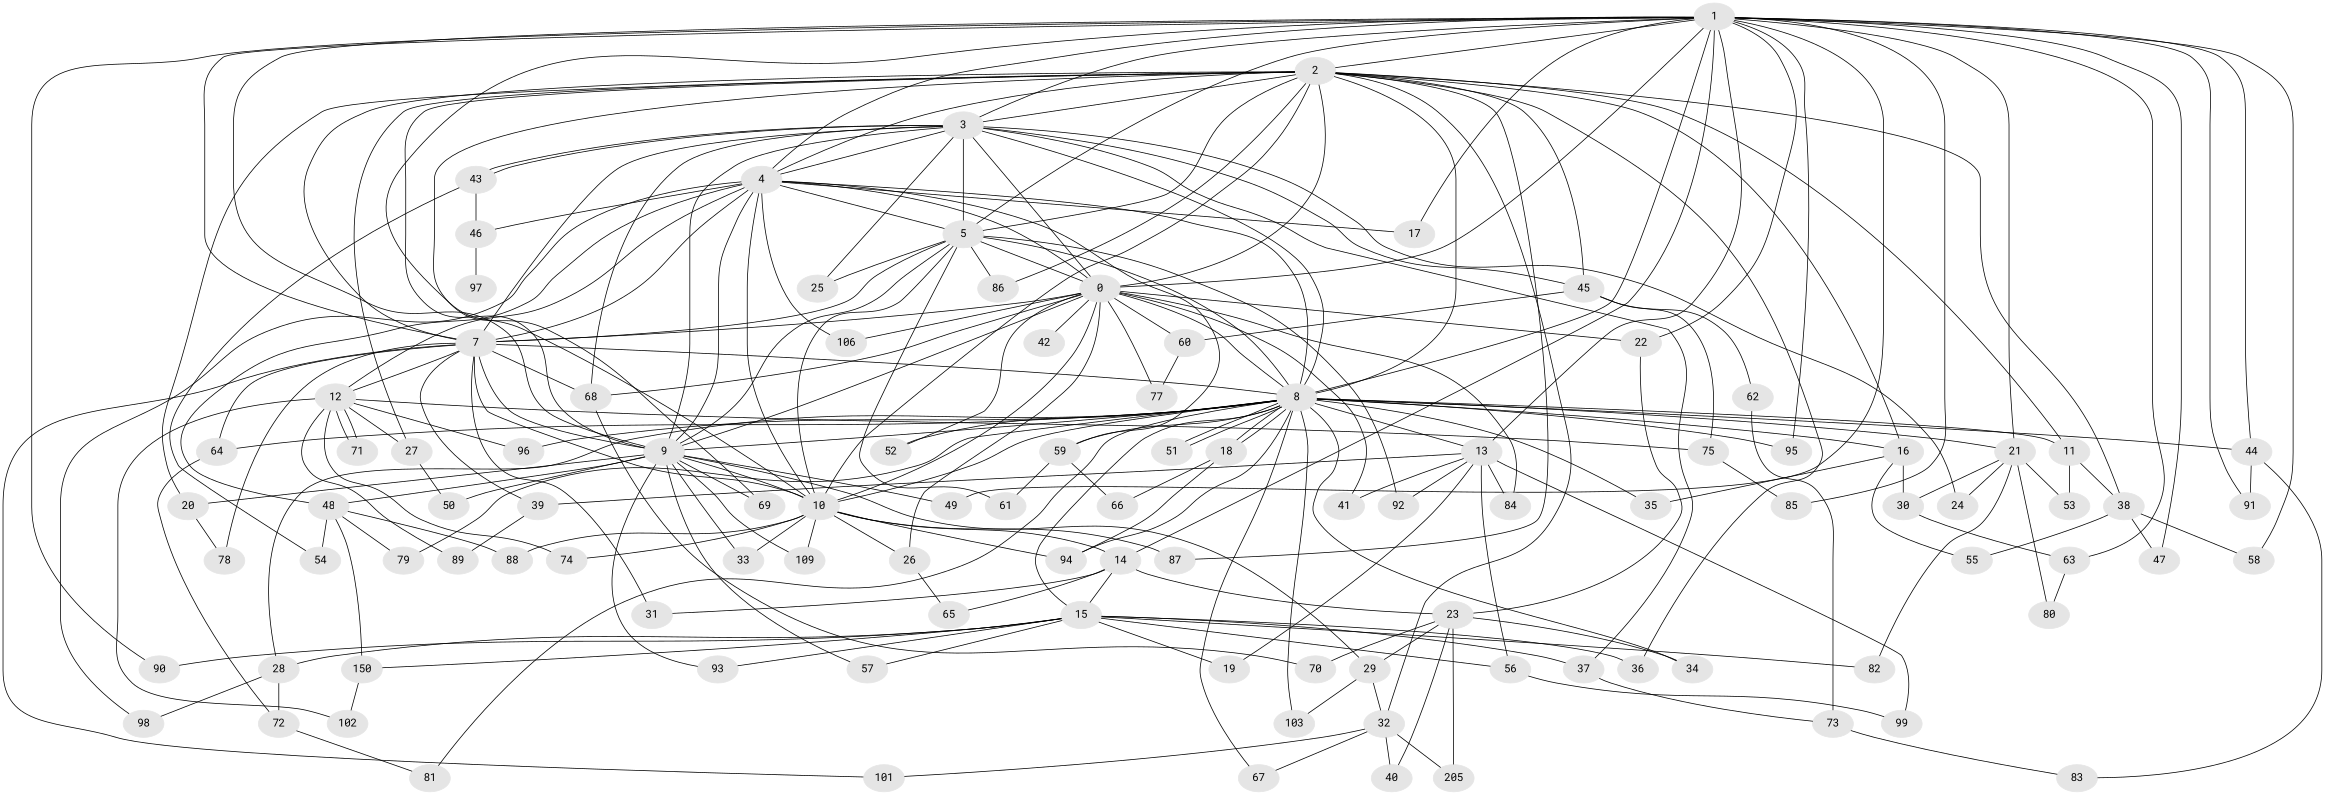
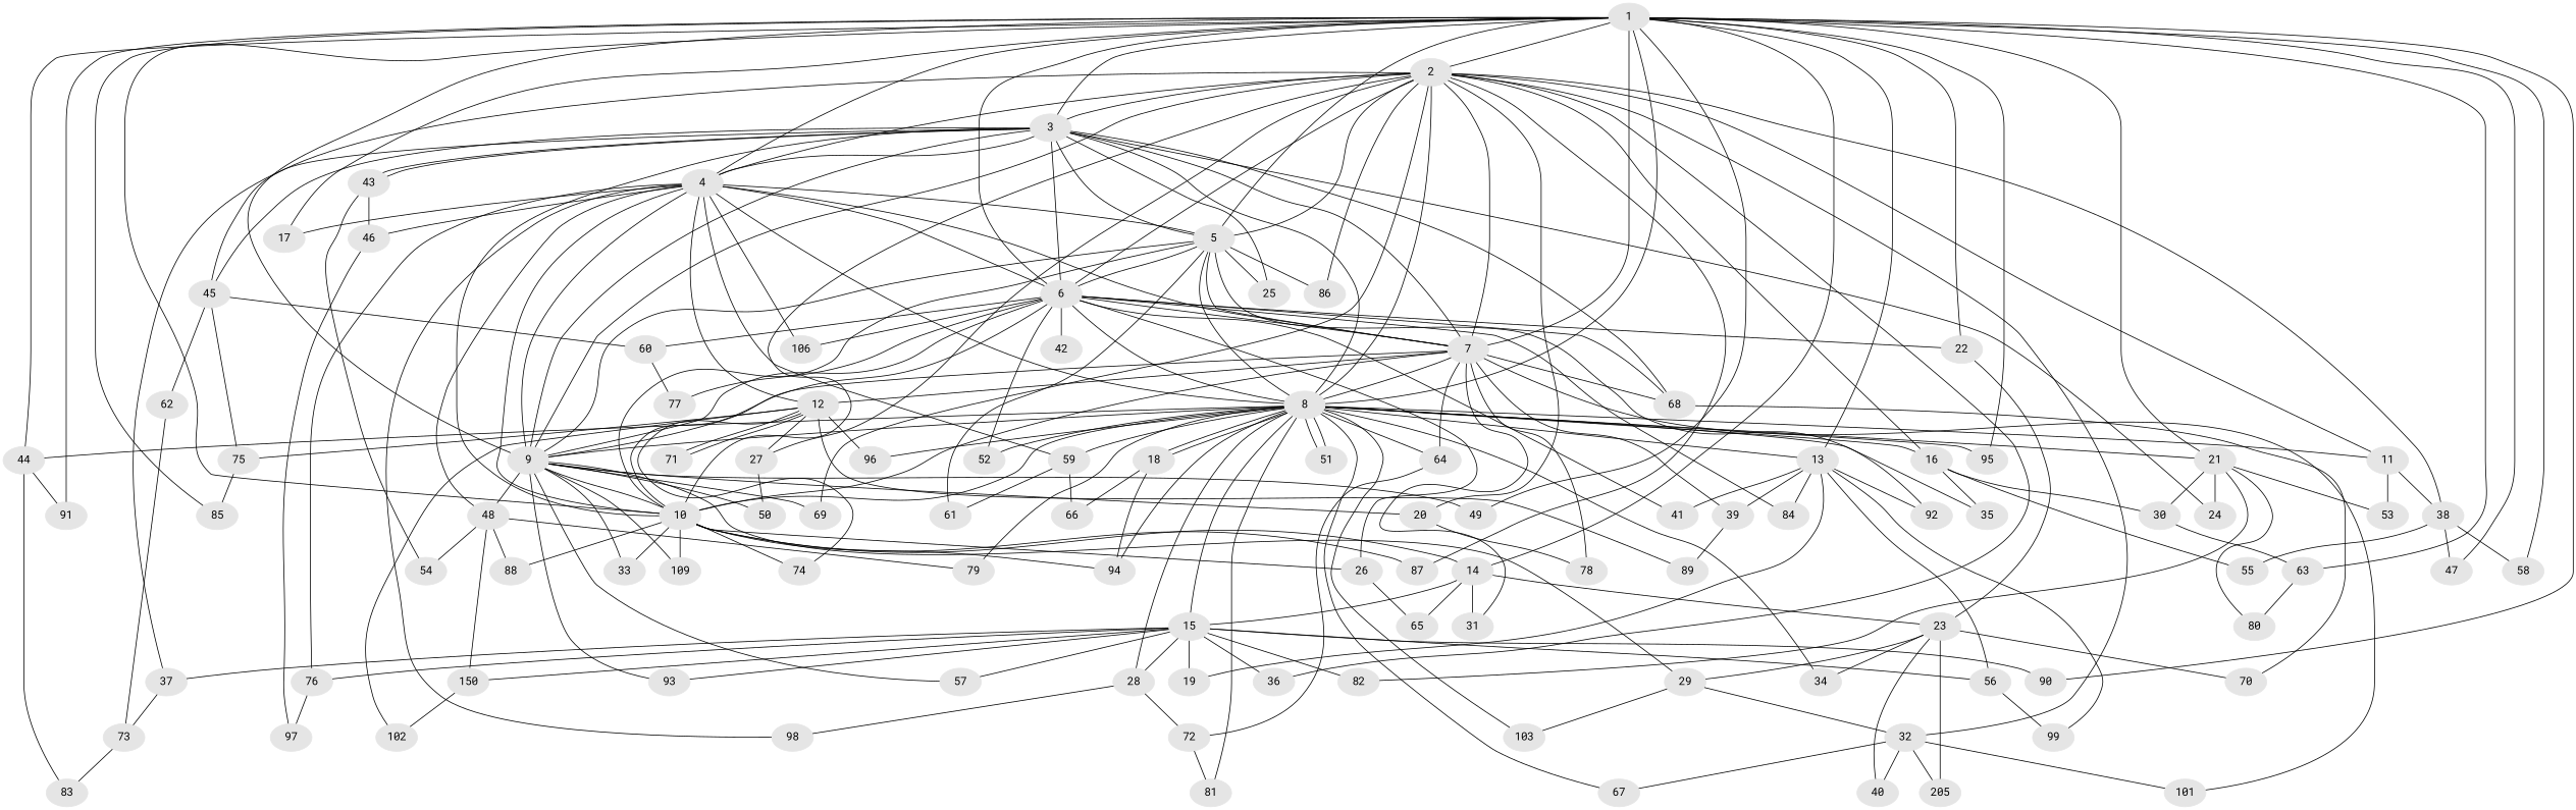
  graph {
    fontname="Roboto Mono"
    node [color=gray90 fontname="Roboto Mono" style=filled]
    edge [fontname="Roboto Mono"]
    1
    2
    3
    4
    5
-   6 [label=0]
+   6
    7
    8
    9
    10
    13
    14
    17
    21
    22
    44
    47
    49
    58
    63
    85
    90
    91
    95
    11
    16
    20
    27
    32
    36
    38
    45
    69
    86
    87
    24
    25
    37
    43
    68
    12
    46
    48
    59
+   76
    98
    106
    61
    92
    26
    41
    42
    52
    60
    77
    84
    31
    39
    64
    78
    101
    15
    18
    28
    34
    35
    51
    67
    79
    81
    94
    96
    103
    29
    33
    50
    57
    93
    n79 [label=109]
    74
    88
    19
    56
    99
    23
    65
    53
    82
    30
    80
    83
    55
    40
    n94 [label=205]
    62
    75
    73
    54
    70
    71
    89
    102
    97
    n104 [label=150]
    66
    72
    1 -- 2
    1 -- 3
    1 -- 4
    1 -- 5
    1 -- 6
    1 -- 7
    1 -- 8
    1 -- 9
    1 -- 10
    1 -- 13
    1 -- 14
    1 -- 17
    1 -- 21
    1 -- 22
    1 -- 44
    1 -- 47
    1 -- 49
    1 -- 58
    1 -- 63
    1 -- 85
    1 -- 90
    1 -- 91
    1 -- 95
    2 -- 3
    2 -- 4
    2 -- 5
    2 -- 6
    2 -- 7
    2 -- 8
    2 -- 9
    2 -- 10
    2 -- 11
    2 -- 16
    2 -- 20
    2 -- 27
    2 -- 32
    2 -- 36
    2 -- 38
    2 -- 45
    2 -- 69
    2 -- 86
    2 -- 87
    3 -- 4
    3 -- 5
    3 -- 6
    3 -- 7
    3 -- 8
    3 -- 9
+   3 -- 10
    3 -- 45
    3 -- 24
    3 -- 25
    3 -- 37
    3 -- 43
    3 -- 43
    3 -- 68
    4 -- 5
    4 -- 6
    4 -- 7
    4 -- 8
    4 -- 9
    4 -- 10
    4 -- 17
    4 -- 12
    4 -- 46
    4 -- 48
    4 -- 59
+   4 -- 76
    4 -- 98
    4 -- 106
    5 -- 6
    5 -- 7
    5 -- 8
    5 -- 9
    5 -- 10
    5 -- 86
    5 -- 25
    5 -- 61
    5 -- 92
    6 -- 7
    6 -- 8
    6 -- 9
    6 -- 10
    6 -- 22
    6 -- 68
    6 -- 106
    6 -- 26
    6 -- 41
    6 -- 42
    6 -- 52
    6 -- 60
    6 -- 77
    6 -- 84
    7 -- 8
    7 -- 9
    7 -- 10
    7 -- 68
    7 -- 12
    7 -- 31
    7 -- 39
    7 -- 64
    7 -- 78
    7 -- 101
    8 -- 9
    8 -- 10
    8 -- 13
    8 -- 21
    8 -- 44
    8 -- 95
    8 -- 11
    8 -- 16
    8 -- 59
    8 -- 52
    8 -- 64
    8 -- 15
    8 -- 18
    8 -- 18
    8 -- 28
    8 -- 34
    8 -- 35
    8 -- 51
    8 -- 51
    8 -- 67
    8 -- 79
    8 -- 81
    8 -- 94
    8 -- 96
    8 -- 103
    9 -- 10
    9 -- 49
    9 -- 20
    9 -- 69
    9 -- 48
    9 -- 29
    9 -- 33
    9 -- 50
    9 -- 57
    9 -- 93
    9 -- n79
    10 -- 14
    10 -- 87
    10 -- 26
    10 -- 94
    10 -- 33
    10 -- n79
    10 -- 74
    10 -- 88
    13 -- 92
    13 -- 41
    13 -- 84
    13 -- 39
    13 -- 19
    13 -- 56
    13 -- 99
    14 -- 31
    14 -- 15
    14 -- 23
    14 -- 65
    21 -- 24
    21 -- 53
    21 -- 82
    21 -- 30
    21 -- 80
    22 -- 23
    44 -- 91
    44 -- 83
    63 -- 80
    11 -- 38
    11 -- 53
    16 -- 35
    16 -- 30
    16 -- 55
    20 -- 78
    27 -- 50
    32 -- 101
    32 -- 67
    32 -- 40
    32 -- n94
    38 -- 47
    38 -- 58
    38 -- 55
    45 -- 60
    45 -- 62
    45 -- 75
    37 -- 73
    43 -- 46
    43 -- 54
    68 -- 70
    12 -- 27
    12 -- 96
    12 -- 74
    12 -- 75
    12 -- 71
    12 -- 71
    12 -- 89
    12 -- 102
    46 -- 97
    48 -- 79
    48 -- 88
    48 -- 54
    48 -- n104
    59 -- 61
    59 -- 66
+   76 -- 97
    26 -- 65
    60 -- 77
    39 -- 89
    64 -- 72
    15 -- 90
    15 -- 36
    15 -- 37
+   15 -- 76
    15 -- 28
    15 -- 57
    15 -- 93
    15 -- 19
    15 -- 56
    15 -- 82
    15 -- n104
    18 -- 94
    18 -- 66
    28 -- 98
    28 -- 72
    29 -- 32
    29 -- 103
    56 -- 99
    23 -- 34
    23 -- 29
    23 -- 40
    23 -- n94
    23 -- 70
    30 -- 63
    62 -- 73
    75 -- 85
    73 -- 83
    n104 -- 102
    72 -- 81
  }
